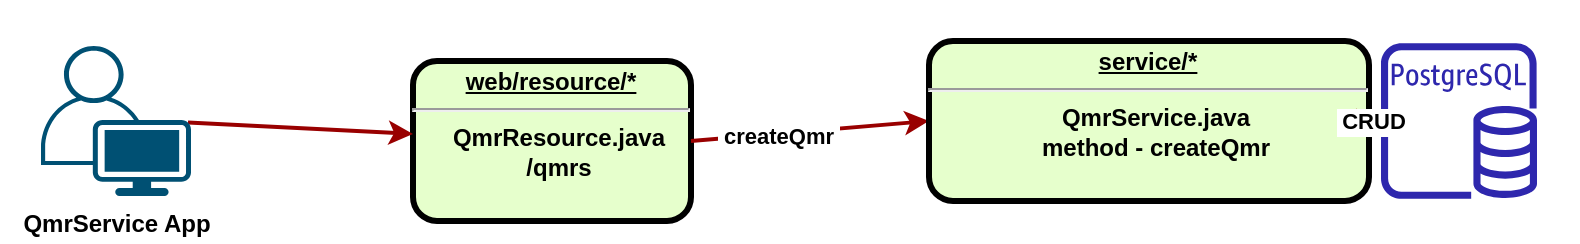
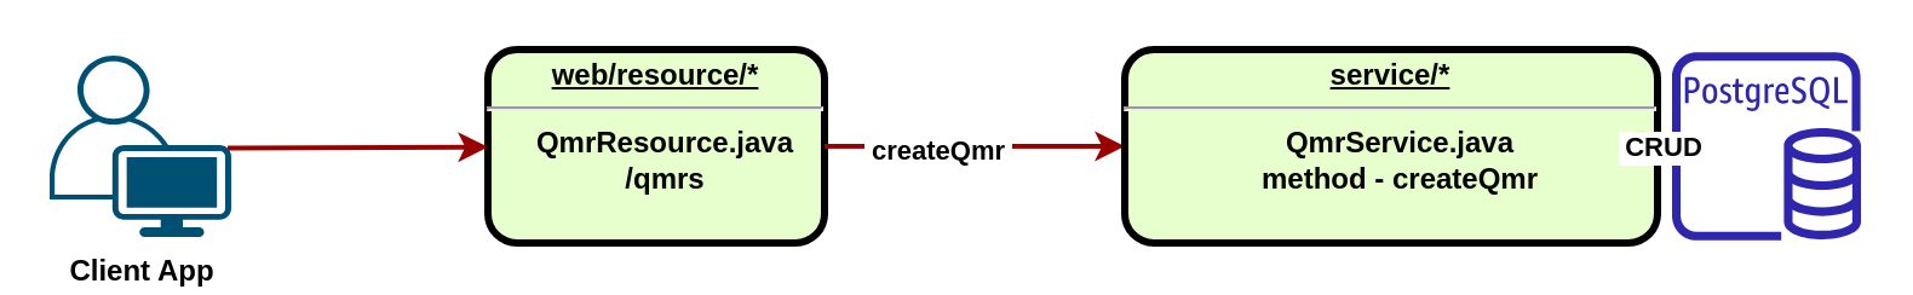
  <mxCell id="0" />
  <mxCell id="1" parent="0" />
- <mxCell id="2" value="&lt;p style=&quot;margin: 0px; margin-top: 4px; text-align: center; text-decoration: underline;&quot;&gt;&lt;strong&gt;web/resource/*&lt;/strong&gt;&lt;/p&gt;&lt;hr&gt;&lt;p style=&quot;margin: 0px; margin-left: 8px;&quot;&gt;QmrResource.java&lt;br&gt;/qmrs&lt;/p&gt;" style="verticalAlign=middle;align=center;overflow=fill;fontSize=12;fontFamily=Helvetica;html=1;rounded=1;fontStyle=1;strokeWidth=3;fillColor=#E6FFCC" parent="1" vertex="1"><mxGeometry x="206" y="30" width="139" height="80" as="geometry" /></mxCell>
+ <mxCell id="2" value="&lt;p style=&quot;margin: 0px; margin-top: 4px; text-align: center; text-decoration: underline;&quot;&gt;&lt;strong&gt;web/resource/*&lt;/strong&gt;&lt;/p&gt;&lt;hr&gt;&lt;p style=&quot;margin: 0px; margin-left: 8px;&quot;&gt;QmrResource.java&lt;br&gt;/qmrs&lt;/p&gt;" style="verticalAlign=middle;align=center;overflow=fill;fontSize=12;fontFamily=Helvetica;html=1;rounded=1;fontStyle=1;strokeWidth=3;fillColor=#E6FFCC" parent="1" vertex="1"><mxGeometry x="201" y="20" width="139" height="80" as="geometry" /></mxCell>
  <mxCell id="3" value="" style="edgeStyle=none;noEdgeStyle=1;strokeColor=#990000;strokeWidth=2;exitX=0.98;exitY=0.51;exitDx=0;exitDy=0;exitPerimeter=0;" parent="1" source="4" target="2" edge="1"><mxGeometry width="100" height="100" relative="1" as="geometry"><mxPoint x="100" y="60" as="sourcePoint" /><mxPoint x="350" y="80" as="targetPoint" /></mxGeometry></mxCell>
- <mxCell id="4" value="&lt;b&gt;QmrService App&lt;/b&gt;" style="points=[[0.35,0,0],[0.98,0.51,0],[1,0.71,0],[0.67,1,0],[0,0.795,0],[0,0.65,0]];verticalLabelPosition=bottom;sketch=0;html=1;verticalAlign=top;aspect=fixed;align=center;pointerEvents=1;shape=mxgraph.cisco19.user;fillColor=#005073;strokeColor=none;" parent="1" vertex="1"><mxGeometry x="20" y="22.5" width="75" height="75" as="geometry" /></mxCell>
+ <mxCell id="4" value="&lt;b&gt;Client App&lt;/b&gt;" style="points=[[0.35,0,0],[0.98,0.51,0],[1,0.71,0],[0.67,1,0],[0,0.795,0],[0,0.65,0]];verticalLabelPosition=bottom;sketch=0;html=1;verticalAlign=top;aspect=fixed;align=center;pointerEvents=1;shape=mxgraph.cisco19.user;fillColor=#005073;strokeColor=none;" parent="1" vertex="1"><mxGeometry x="20" y="22.5" width="75" height="75" as="geometry" /></mxCell>
  <mxCell id="5" value="" style="edgeStyle=none;noEdgeStyle=1;strokeColor=#990000;strokeWidth=2;exitX=1;exitY=0.5;exitDx=0;exitDy=0;entryX=0;entryY=0.5;entryDx=0;entryDy=0;fontStyle=1" parent="1" source="2" target="7" edge="1"><mxGeometry width="100" height="100" relative="1" as="geometry"><mxPoint x="387.5" y="70.53" as="sourcePoint" /><mxPoint x="451" y="52.5" as="targetPoint" /></mxGeometry></mxCell>
  <mxCell id="6" value="&lt;b&gt;&amp;nbsp;createQmr&amp;nbsp;&lt;/b&gt;" style="edgeLabel;html=1;align=center;verticalAlign=middle;resizable=0;points=[];" parent="5" vertex="1" connectable="0"><mxGeometry x="-0.262" y="-1" relative="1" as="geometry"><mxPoint as="offset" /></mxGeometry></mxCell>
  <mxCell id="7" value="&lt;p style=&quot;margin: 0px; margin-top: 4px; text-align: center; text-decoration: underline;&quot;&gt;&lt;strong&gt;service/*&lt;/strong&gt;&lt;/p&gt;&lt;hr&gt;&lt;p style=&quot;margin: 0px; margin-left: 8px;&quot;&gt;QmrService.java&lt;br&gt;method -&amp;nbsp;createQmr&lt;/p&gt;" style="verticalAlign=middle;align=center;overflow=fill;fontSize=12;fontFamily=Helvetica;html=1;rounded=1;fontStyle=1;strokeWidth=3;fillColor=#E6FFCC" parent="1" vertex="1"><mxGeometry x="464" y="20" width="220" height="80" as="geometry" /></mxCell>
  <mxCell id="8" value="" style="sketch=0;outlineConnect=0;fontColor=#232F3E;gradientColor=none;fillColor=#2E27AD;strokeColor=none;dashed=0;verticalLabelPosition=bottom;verticalAlign=top;align=center;html=1;fontSize=12;fontStyle=0;aspect=fixed;pointerEvents=1;shape=mxgraph.aws4.rds_postgresql_instance;" parent="1" vertex="1"><mxGeometry x="690" y="21" width="78" height="78" as="geometry" /></mxCell>
  <mxCell id="9" value=" CRUD " style="edgeStyle=none;noEdgeStyle=1;strokeColor=#990000;strokeWidth=2;fontStyle=1;exitX=1;exitY=0.5;exitDx=0;exitDy=0;" parent="1" source="7" target="8" edge="1"><mxGeometry width="100" height="100" relative="1" as="geometry"><mxPoint x="640" y="100" as="sourcePoint" /><mxPoint x="727" y="58" as="targetPoint" /></mxGeometry></mxCell>
